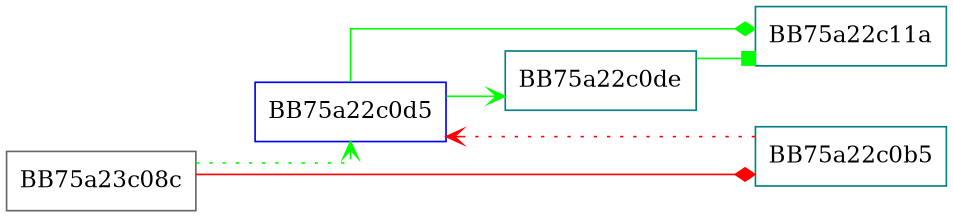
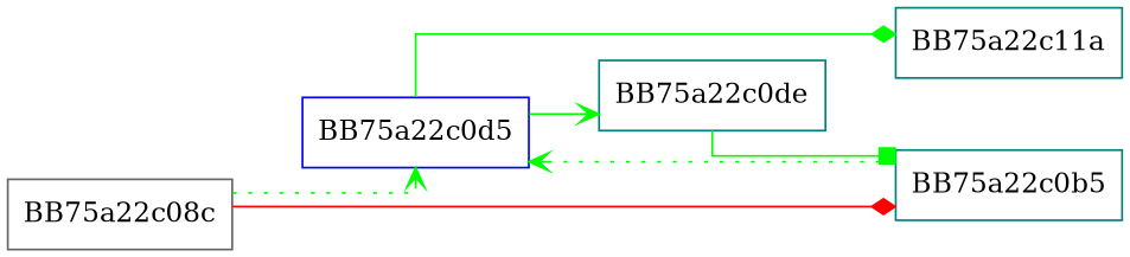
  digraph {
    rankdir=LR
    splines=ortho
    node [color=teal shape=box]
    edge [arrowhead=vee color=green style=solid]
-   BB75a22c08c [color=gray40 label=BB75a23c08c]
+   BB75a22c08c [color=gray40]
    BB75a22c0d5 [color=blue]
    BB75a22c0b5
    BB75a22c11a
    BB75a22c0de
    BB75a22c08c -> BB75a22c0d5 [style=dotted]
    BB75a22c08c -> BB75a22c0b5 [arrowhead=diamond color=red]
    BB75a22c0d5 -> BB75a22c11a [arrowhead=diamond]
    BB75a22c0d5 -> BB75a22c0de
-   BB75a22c0b5 -> BB75a22c0d5 [color=red style=dotted]
-   BB75a22c0de -> BB75a22c11a [arrowhead=box]
+   BB75a22c0b5 -> BB75a22c0d5 [style=dotted]
+   BB75a22c0de -> BB75a22c0b5 [arrowhead=box]
  }
